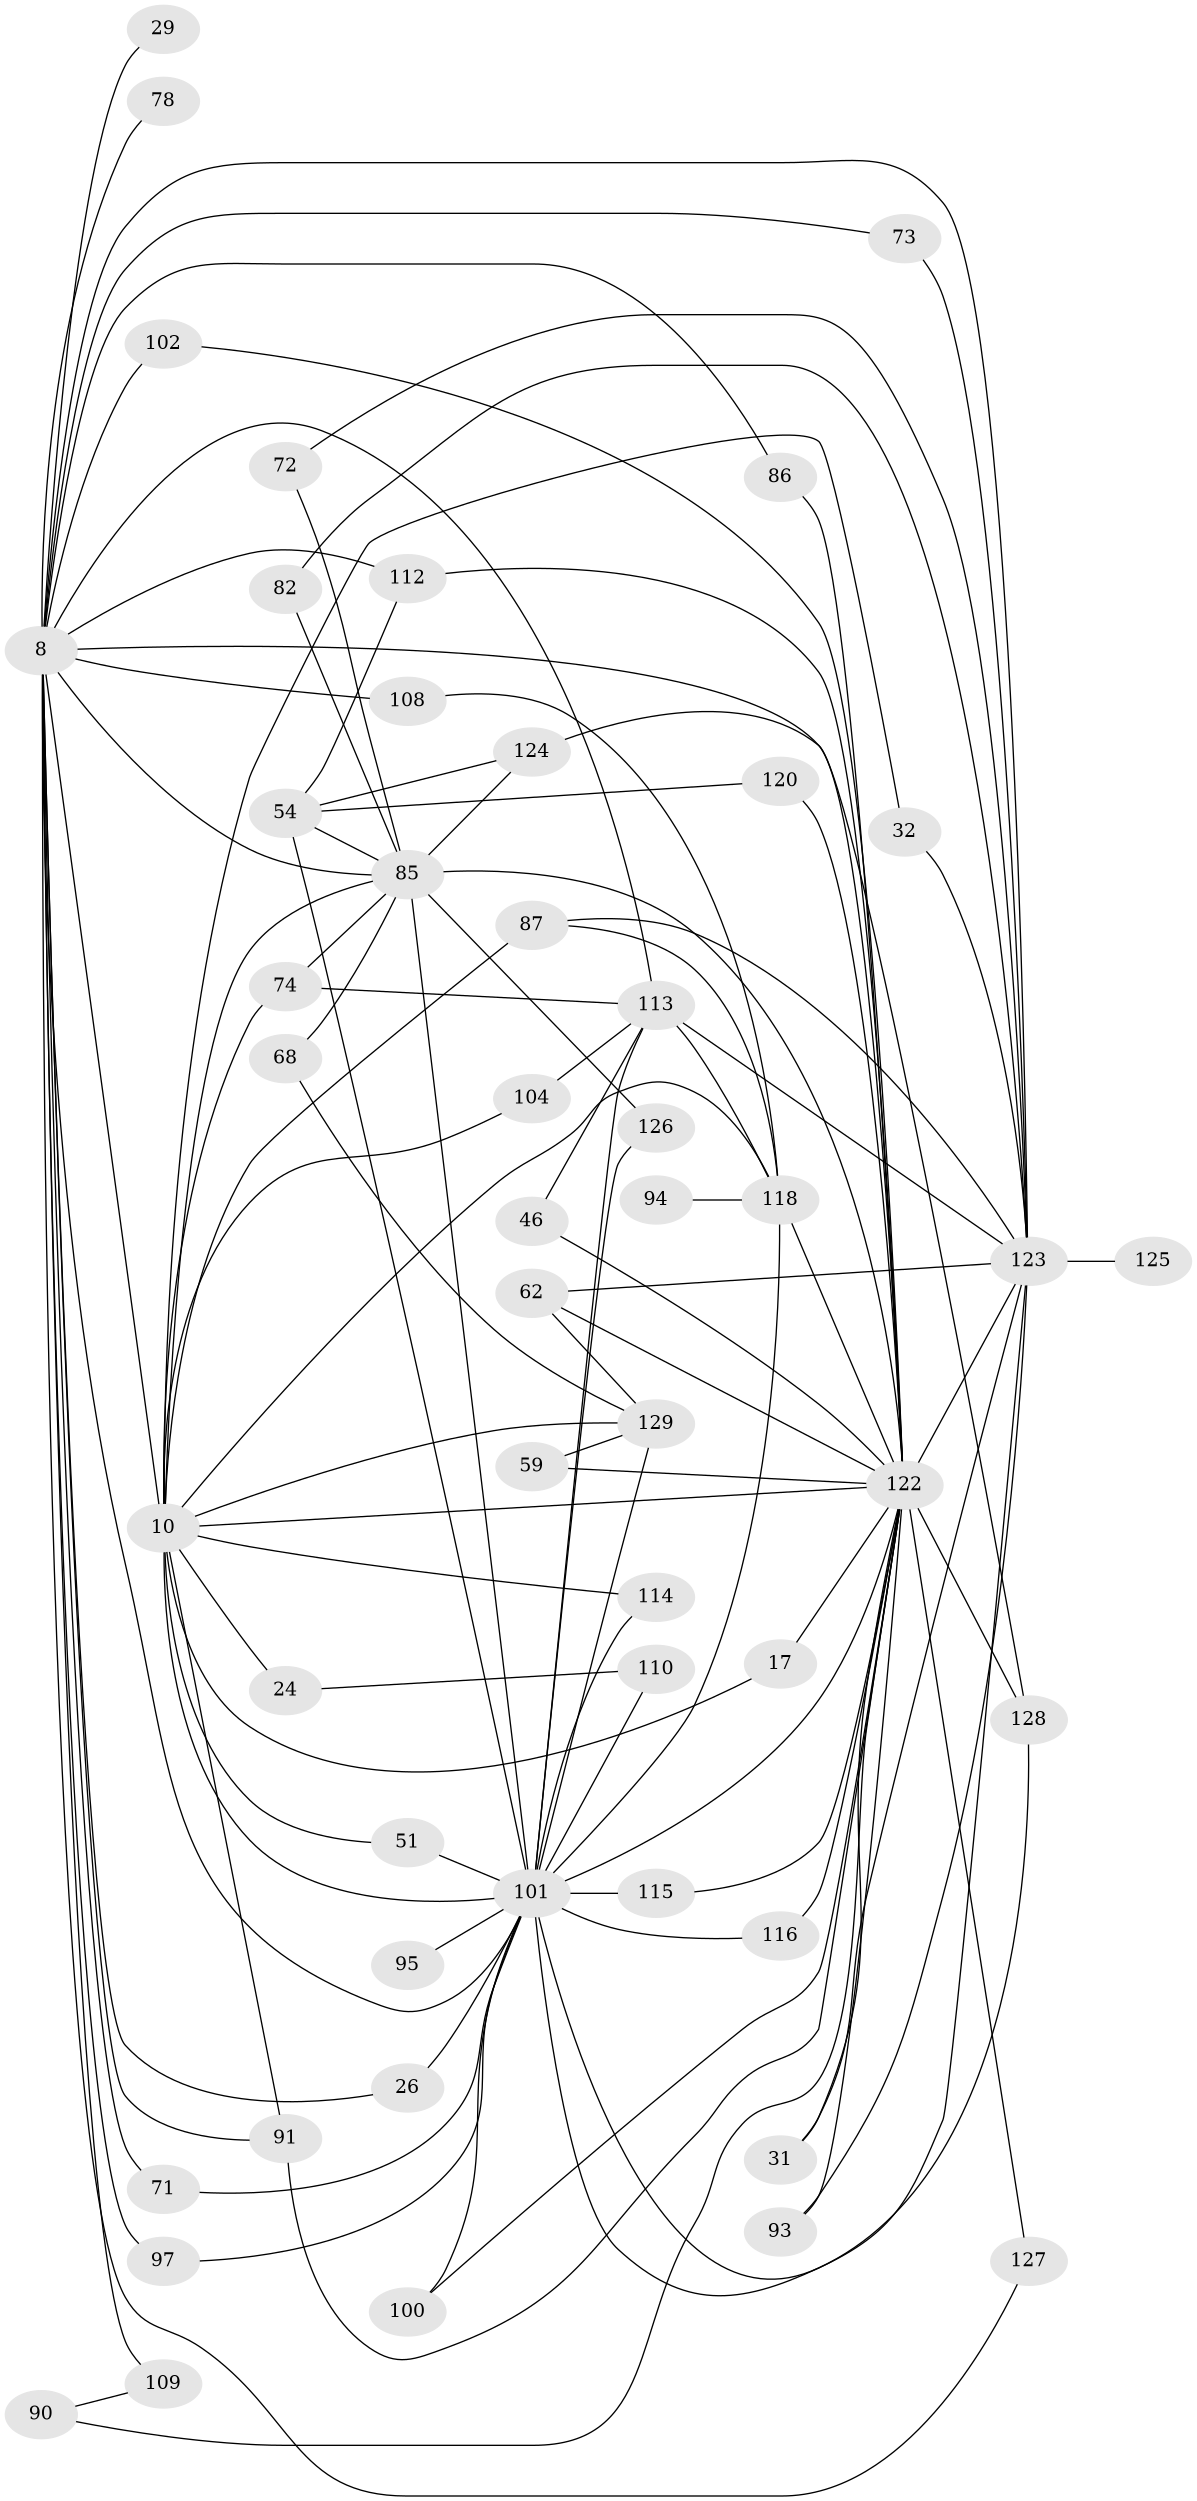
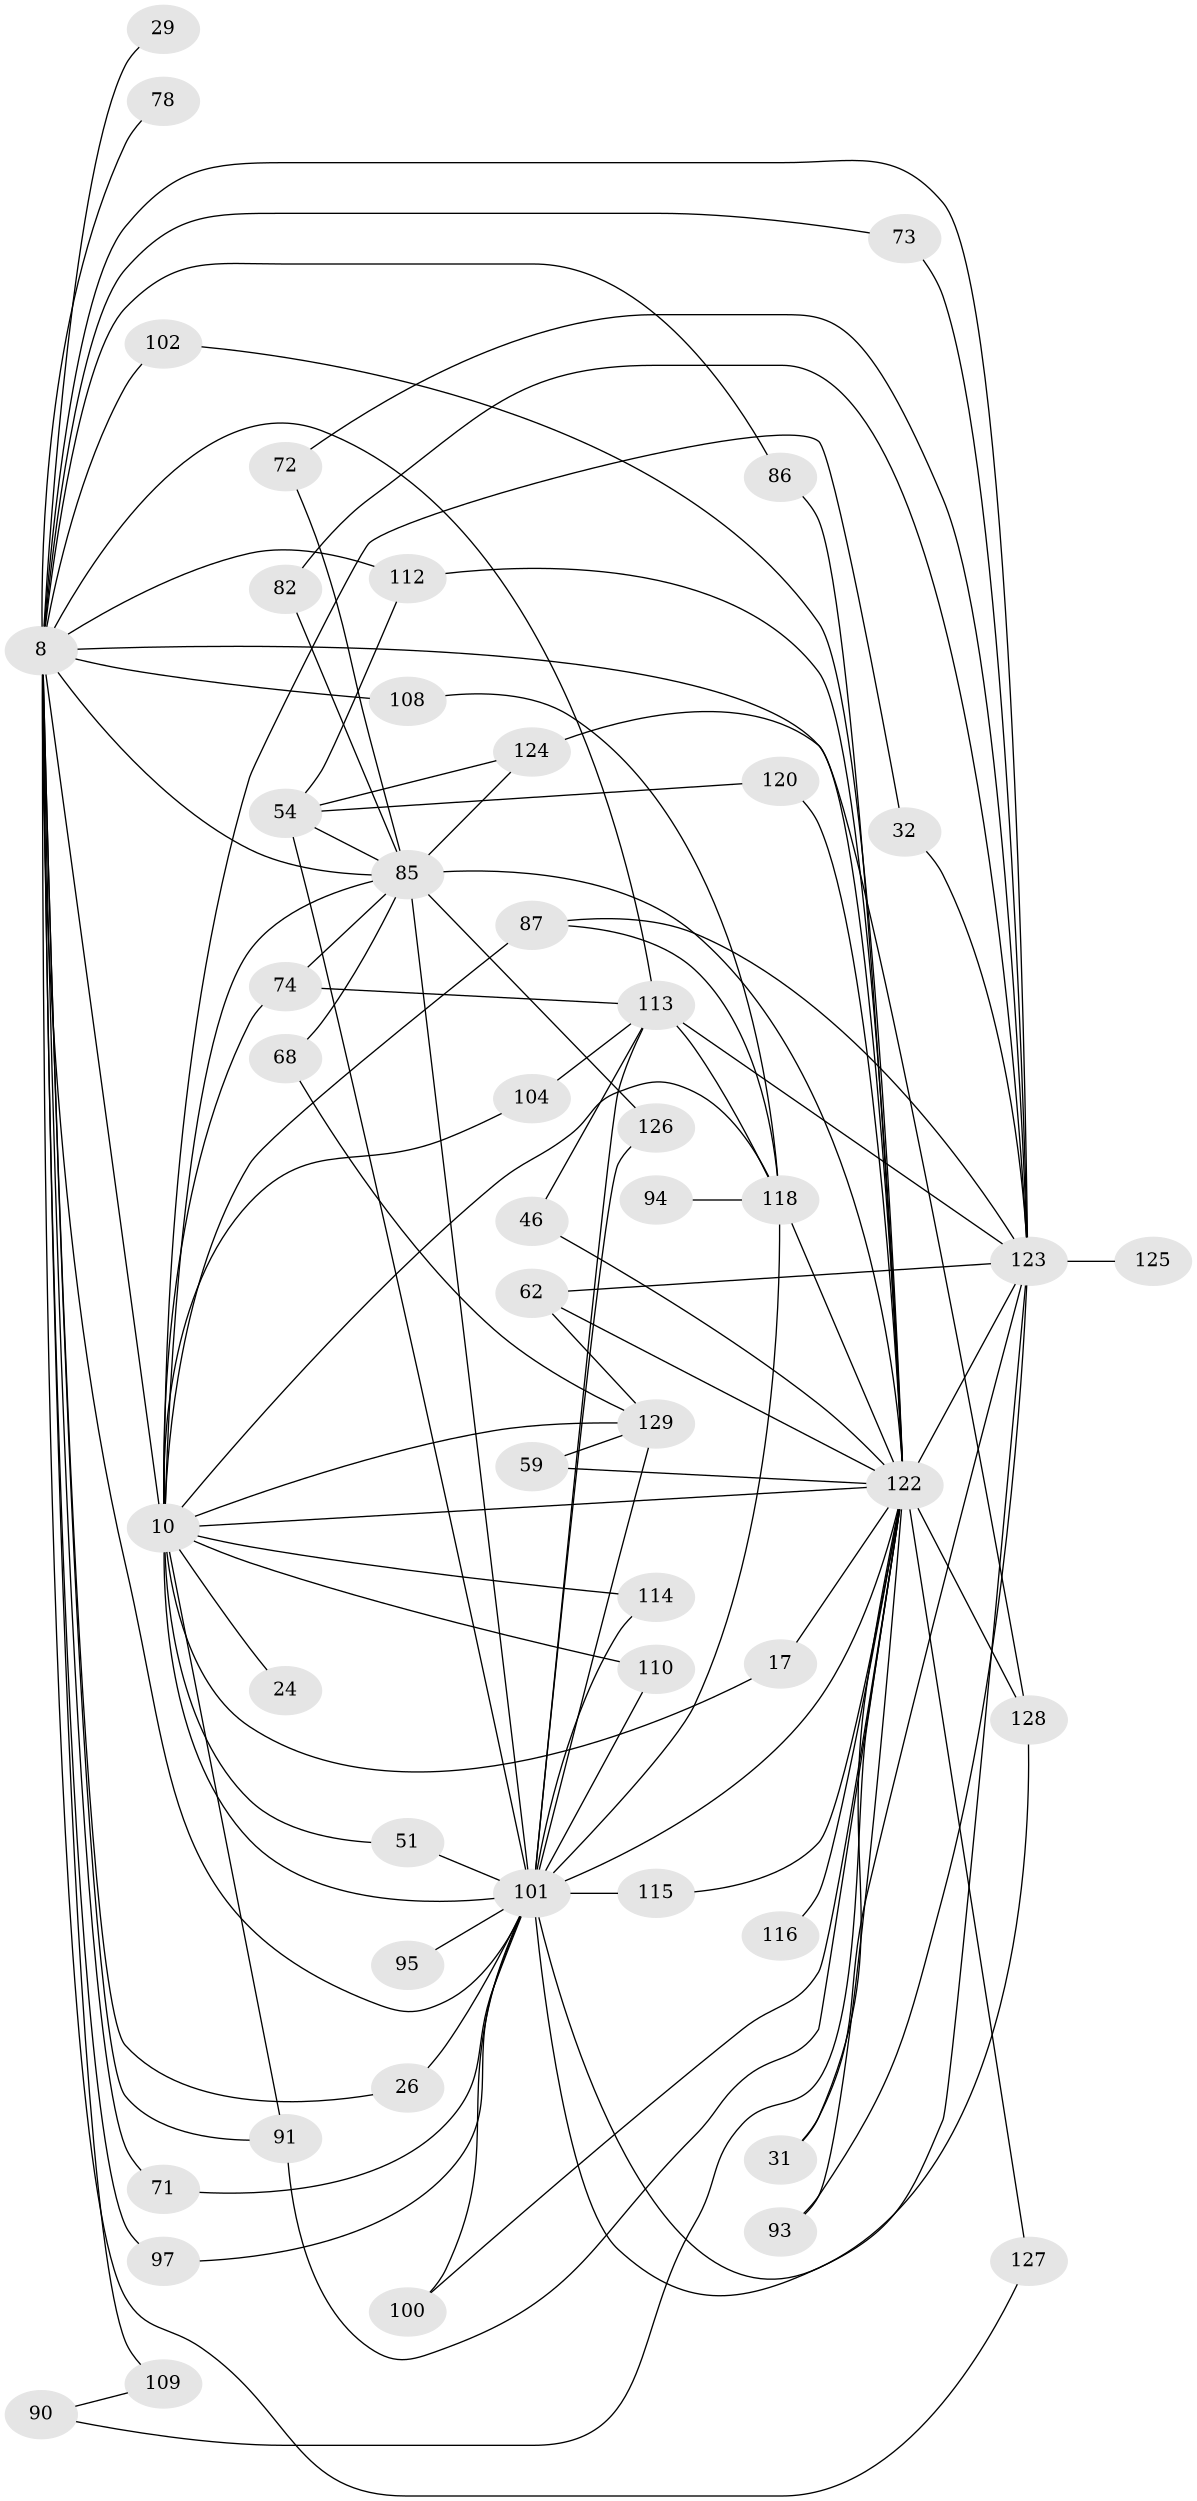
  graph {
    rankdir=LR
    node [color=gray90 style=filled]
    8 [super="+1"]
    10 [super="+7"]
    26
    29
    71
    73
    78
    85 [super="+11+60+55+70"]
    86
    91 [super="+66"]
    97
    101 [super="+34+96+4"]
    102 [super="+42"]
    108
    109 [super="+81"]
    112 [super="+77"]
    113 [super="+27+69+79+92+75"]
    122 [super="+57+98+121"]
    123 [super="+89+83"]
    127
    17
    24
    32
    51
    74 [super="+12"]
    87 [super="+25"]
    104
    110
    114 [super="+47"]
    118 [super="+38+103+76"]
    129 [super="+19+106"]
    124 [super="+99"]
    126
    115 [super="+58"]
    116
    128 [super="+105"]
    125
    31
    46
    54 [super="+16"]
    120
    59
    62 [super="+18+23"]
    68
    72
    82
    90
    93
    94 [super="+88"]
    95
    100
    8 -- 10 [weight=4]
    8 -- 26
    8 -- 29 [weight=2]
    8 -- 71
    8 -- 73
    8 -- 78 [weight=2]
    8 -- 85 [weight=6]
    8 -- 86
    8 -- 91 [weight=2]
    8 -- 97
    8 -- 101 [weight=5]
    8 -- 102 [weight=2]
    8 -- 108
    8 -- 109 [weight=3]
    8 -- 112
    8 -- 113 [weight=6]
    8 -- 122 [weight=7]
    8 -- 123 [weight=6]
    8 -- 127
    10 -- 85
    10 -- 91
    10 -- 101 [weight=5]
    10 -- 122 [weight=9]
    10 -- 17
    10 -- 24 [weight=2]
    10 -- 32 [weight=2]
    10 -- 51
    10 -- 74 [weight=2]
    10 -- 87 [weight=2]
    10 -- 104
-   24 -- 110
+   10 -- 110
    10 -- 114 [weight=2]
    10 -- 118 [weight=2]
    10 -- 129 [weight=3]
    26 -- 101
    71 -- 101
    73 -- 123
    85 -- 101
    85 -- 122 [weight=4]
    85 -- 124
    85 -- 126
    86 -- 122
    91 -- 122
    97 -- 101
    101 -- 113 [weight=4]
    101 -- 122 [weight=8]
    101 -- 123 [weight=6]
    101 -- 110
    101 -- 114
    101 -- 118 [weight=4]
    101 -- 129 [weight=2]
    101 -- 126
    101 -- 115 [weight=2]
-   101 -- 116
    101 -- 128 [weight=2]
    102 -- 122
    108 -- 118
    112 -- 122
    113 -- 123
    113 -- 118 [weight=3]
    122 -- 123 [weight=8]
    122 -- 127
    122 -- 128
    123 -- 125
    17 -- 122
    32 -- 123 [weight=4]
    51 -- 101
    74 -- 85
    74 -- 113
    87 -- 123
    87 -- 118
    104 -- 113
    118 -- 122
    124 -- 128
    115 -- 122
    116 -- 122
    31 -- 122
    31 -- 123
    46 -- 113
    46 -- 122 [weight=2]
    54 -- 85
    54 -- 101 [weight=3]
    54 -- 112
    54 -- 124 [weight=2]
    54 -- 120
    120 -- 122
    59 -- 122
    59 -- 129
    62 -- 122
    62 -- 123 [weight=2]
    62 -- 129
    68 -- 85
    68 -- 129
    72 -- 85
    72 -- 123
    82 -- 85
    82 -- 123
    90 -- 109
    90 -- 122
    93 -- 122
    93 -- 123
    94 -- 118 [weight=3]
    95 -- 101 [weight=2]
    100 -- 101
    100 -- 122
  }
